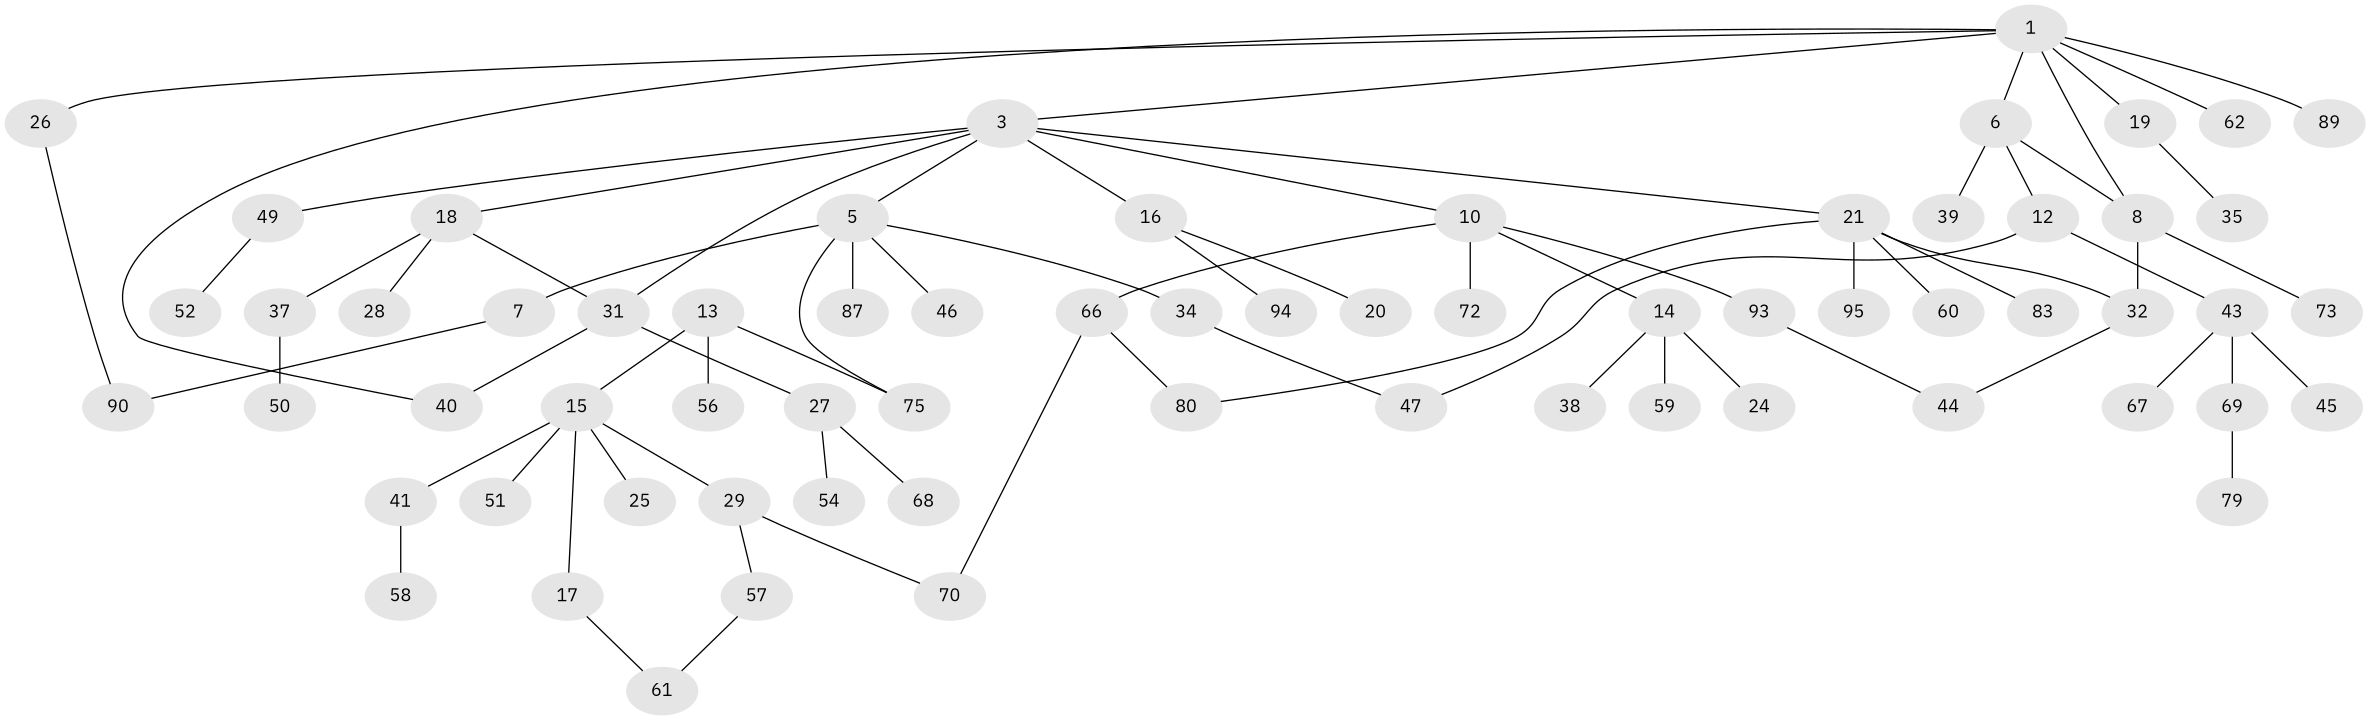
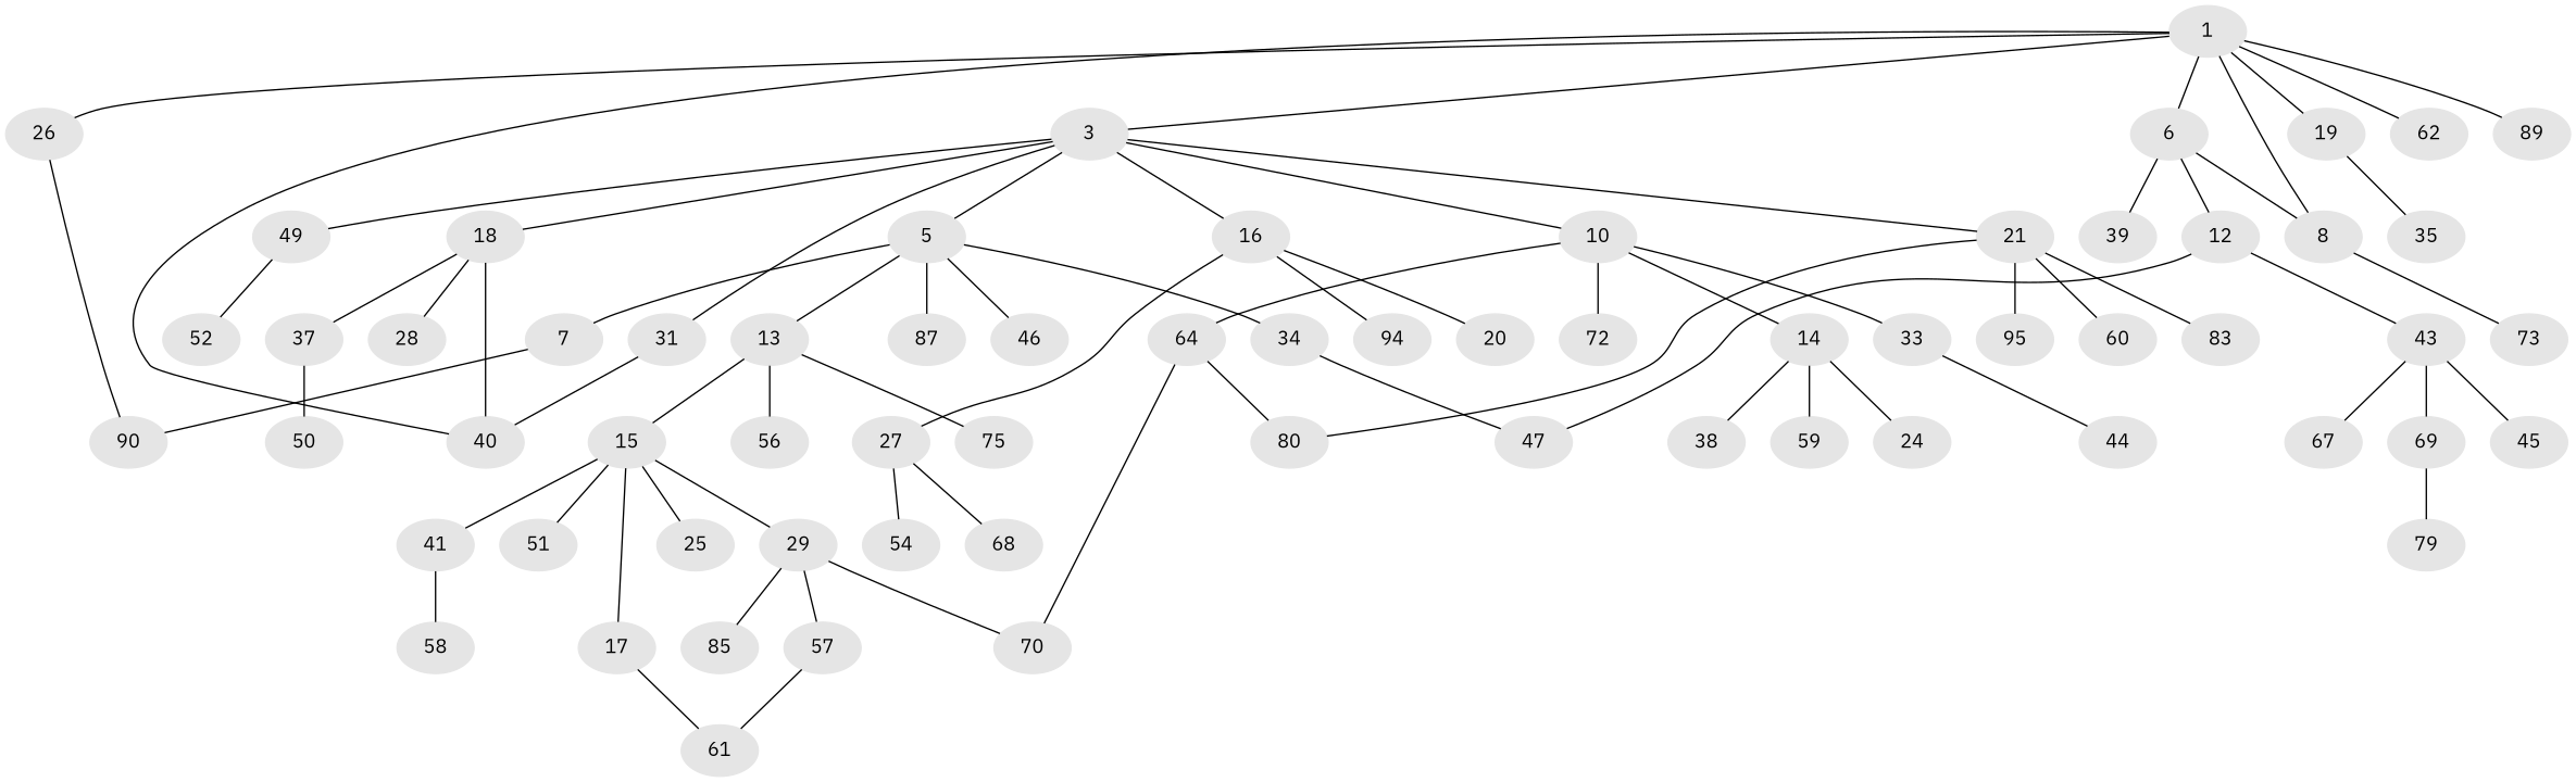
  graph {
    fontname="IBM Plex Sans"
    node [color=gray90 fontname="IBM Plex Sans" style=filled]
    edge [fontname="IBM Plex Sans"]
    1 [super="+2+36"]
    3 [super="+4"]
    6
    8 [super="+11"]
    19
    26
    40 [super="+97"]
    62
    89
    5
    10 [super="+65+30"]
    16
    18
    21 [super="+22"]
    31
    49
    12
    39 [super="+53"]
-   32
    73
    35
    90 [super="+93"]
    7
    13
    34
    46
    87
    14
-   33 [label=93]
-   64 [super="+81" label=66]
+   33
+   64 [super="+81"]
    72
    20
    27
    94
    28
    37 [super="+78"]
    60
    80
    83
    95
    52 [super="+71+63+91"]
    15
    56 [super="+82"]
    75
    47
    43
    44
    24
    38
    59 [super="+88"]
    70 [super="+96"]
    45
    67
    69
    17 [super="+76"]
    25
    29 [super="+42"]
    41 [super="+98"]
    51
    61
    57 [super="+74"]
+   85
    58
    54
    68
    50
    79
    1 -- 3
    1 -- 6
    1 -- 8
    1 -- 19
    1 -- 26
    1 -- 40
    1 -- 62
    1 -- 89
    3 -- 5
    3 -- 10
    3 -- 16
    3 -- 18
    3 -- 21
    3 -- 31
    3 -- 49
    6 -- 8
    6 -- 12
    6 -- 39
-   8 -- 32
    8 -- 73
    19 -- 35
    26 -- 90
    5 -- 7
-   5 -- 75
+   5 -- 13
    5 -- 34
    5 -- 46
    5 -- 87
    10 -- 14
    10 -- 33
    10 -- 64
    10 -- 72
    16 -- 20
-   31 -- 27
+   16 -- 27
    16 -- 94
-   18 -- 31
+   18 -- 40
    18 -- 28
    18 -- 37
-   21 -- 32
    21 -- 60
    21 -- 80
    21 -- 83
    21 -- 95
    31 -- 40
    49 -- 52
    12 -- 47
    12 -- 43
-   32 -- 44
    7 -- 90
    13 -- 15
    13 -- 56
    13 -- 75
    34 -- 47
    14 -- 24
    14 -- 38
    14 -- 59
    33 -- 44
    64 -- 80
    64 -- 70
    27 -- 54
    27 -- 68
    37 -- 50
    15 -- 17
    15 -- 25
    15 -- 29
    15 -- 41
    15 -- 51
    43 -- 45
    43 -- 67
    43 -- 69
    69 -- 79
    17 -- 61
    29 -- 70
    29 -- 57
+   29 -- 85
    41 -- 58
    57 -- 61
  }
